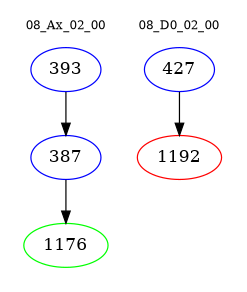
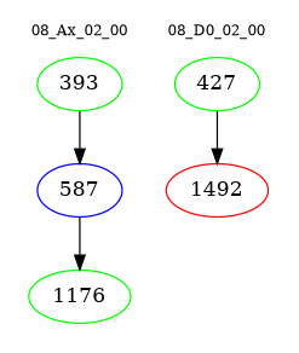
  digraph {
    node [color=green]
    edge [color=black]
-   n1 [color=blue label=393]
-   n2 [color=blue label=387]
+   n1 [label=393]
+   n2 [color=blue label=587]
    n3 [label=1176]
-   n4 [color=blue label=427]
-   n5 [color=red label=1192]
+   n4 [label=427]
+   n5 [color=red label=1492]
    subgraph cluster_1 {
      color=white
      fontsize=10
      label="08_Ax_02_00"
      n1
      n2
      n3
    }
    subgraph cluster_2 {
      color=white
      fontsize=10
      label="08_D0_02_00"
      n4
      n5
    }
    n1 -> n2
    n2 -> n3
    n4 -> n5
  }
